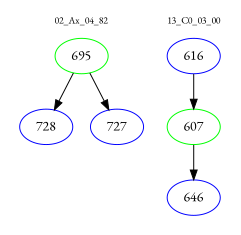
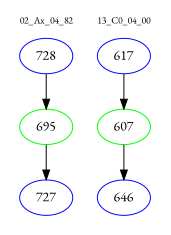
  digraph {
    fontname="EB Garamond"
    node [color=blue fontname="EB Garamond"]
    edge [color=black fontname="EB Garamond"]
    n1 [label=728]
    n2 [color=green label=695]
    n3 [label=727]
-   n4 [label=616]
+   n4 [label=617]
    n5 [color=green label=607]
    n6 [label=646]
    subgraph cluster_1 {
      color=white
      fontsize=10
      label="02_Ax_04_82"
      n1
      n2
      n3
    }
    subgraph cluster_2 {
      color=white
      fontsize=10
-     label="13_C0_03_00"
+     label="13_C0_04_00"
      n4
      n5
      n6
    }
-   n2 -> n1
+   n1 -> n2
    n2 -> n3
    n4 -> n5
    n5 -> n6
  }
